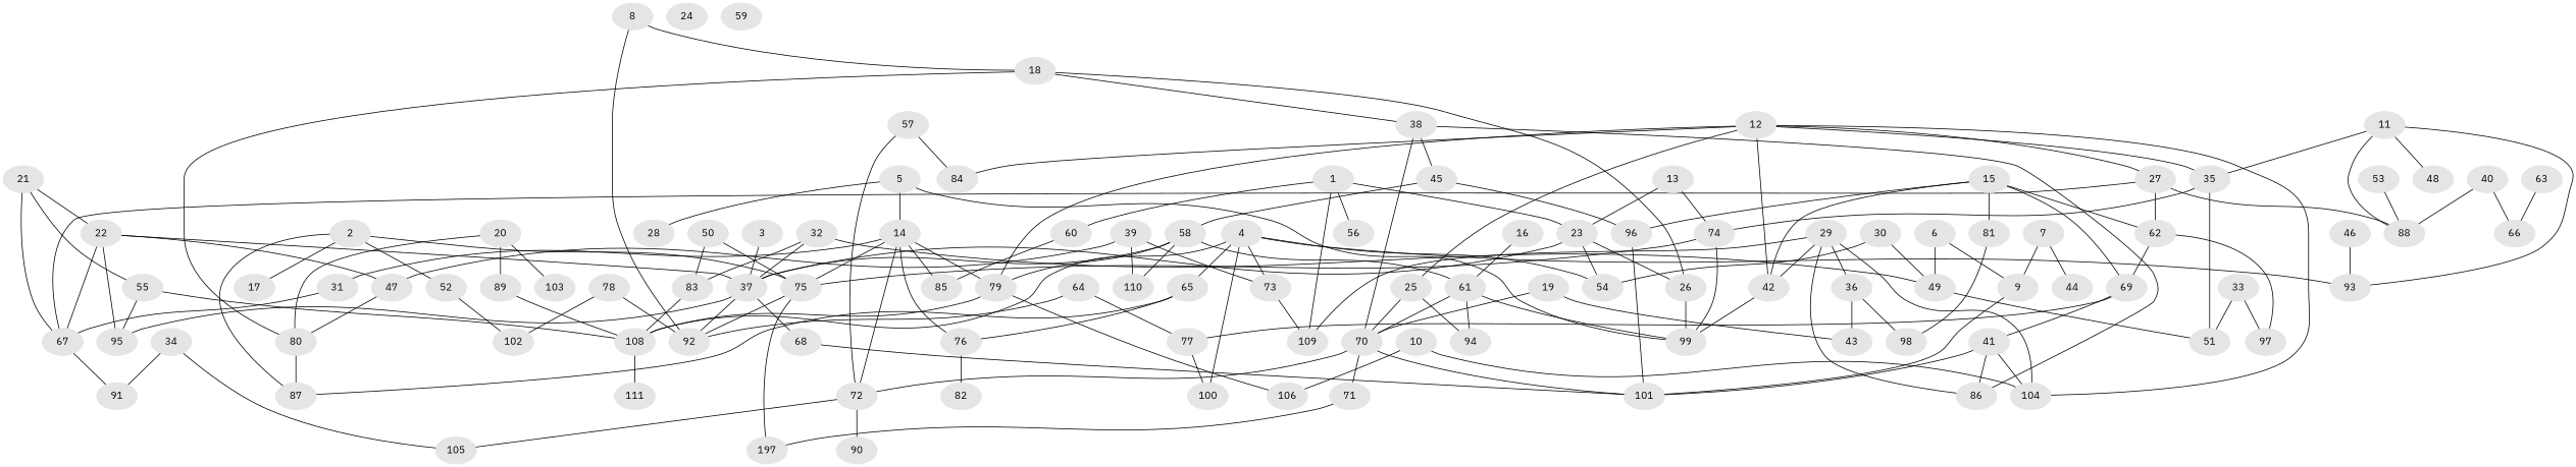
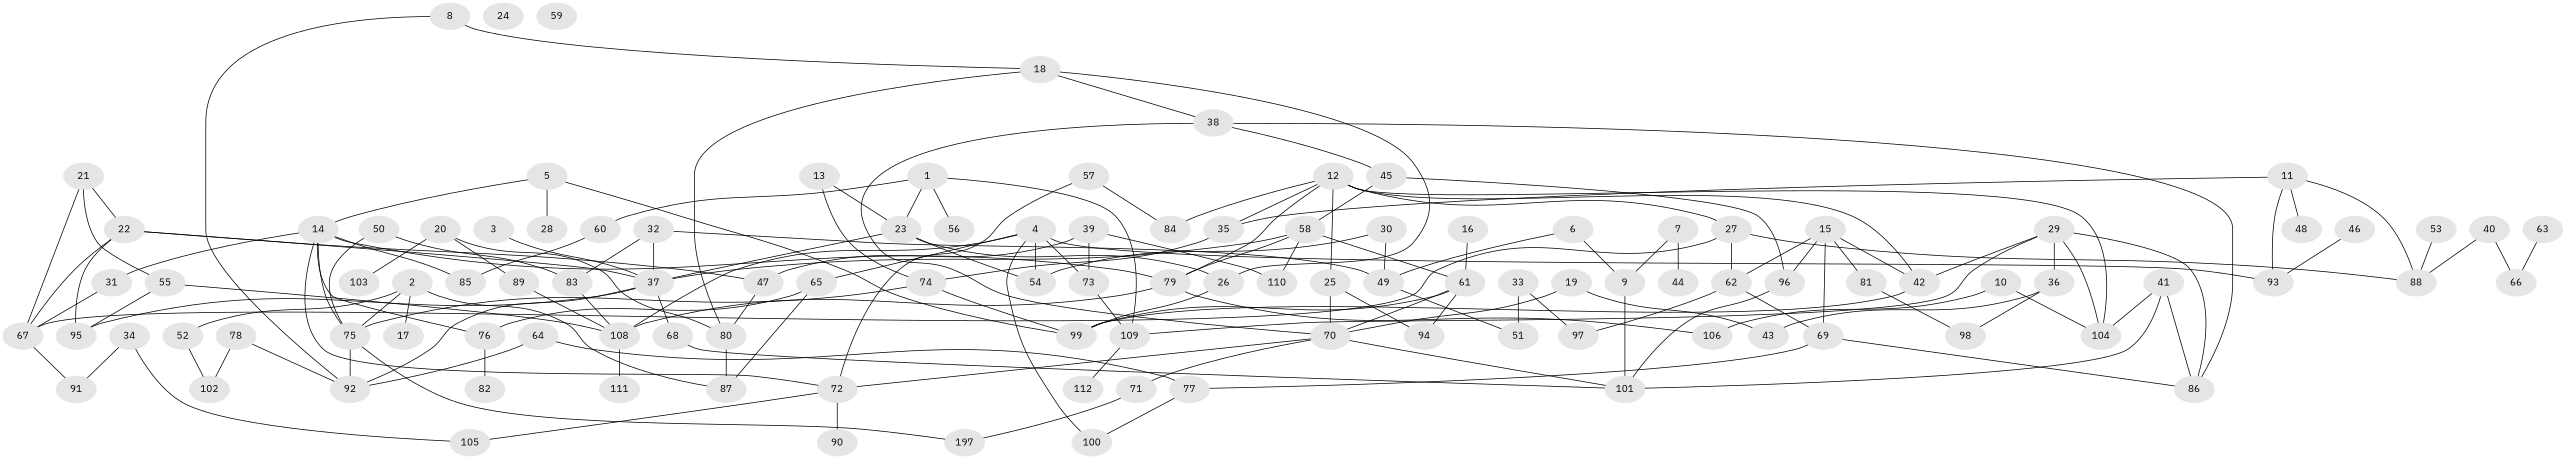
  graph {
    fontname="IBM Plex Sans"
    node [color=gray90 fontname="IBM Plex Sans" style=filled]
    edge [fontname="IBM Plex Sans"]
    1
    23
    56
    60
    109
    37
    54
    26
    85
+   112
    2
    17
    52
    75
    87
    102
    92
    n18 [label=197]
    3
    95
    68
    4
    65
    73
    93
    100
    108
    76
    111
    5
    14
    28
    99
    79
    31
    72
    6
    9
    49
    101
    51
    7
    44
    8
    18
    38
    80
    10
    104
    106
    11
    35
    48
    88
    74
    12
    25
    27
    42
    84
    70
    94
    62
    67
    13
    105
    90
    82
    15
    69
    81
    96
    97
    86
    77
    98
    16
    61
    45
    19
    43
    71
    20
    89
    103
    21
    22
    55
    47
    91
    24
    29
    36
    30
    32
    83
    33
    34
    58
    39
    110
    40
    66
    41
    46
    50
    53
    57
    59
    63
    64
    78
    1 -- 23
    1 -- 56
    1 -- 60
    1 -- 109
    23 -- 37
    23 -- 54
    23 -- 26
    60 -- 85
+   109 -- 112
    37 -- 92
    37 -- 95
    37 -- 68
    26 -- 99
    2 -- 17
    2 -- 52
    2 -- 75
    2 -- 87
    52 -- 102
    75 -- 92
    75 -- n18
    3 -- 37
    68 -- 101
    4 -- 54
    4 -- 65
    4 -- 73
    4 -- 93
    4 -- 100
    4 -- 108
    65 -- 87
    65 -- 76
    73 -- 109
    108 -- 111
    76 -- 82
    5 -- 14
    5 -- 28
    5 -- 99
    14 -- 85
    14 -- 75
    14 -- 76
    14 -- 79
    14 -- 31
    14 -- 72
    79 -- 108
    79 -- 106
    31 -- 67
    72 -- 105
    72 -- 90
    6 -- 9
    6 -- 49
    9 -- 101
    49 -- 51
    7 -- 9
    7 -- 44
    8 -- 92
    8 -- 18
    18 -- 26
    18 -- 38
    18 -- 80
    38 -- 70
    38 -- 86
    38 -- 45
    80 -- 87
    10 -- 104
    10 -- 106
    11 -- 93
    11 -- 35
    11 -- 48
    11 -- 88
-   35 -- 51
    35 -- 74
    74 -- 75
    74 -- 99
    12 -- 79
    12 -- 104
    12 -- 35
    12 -- 25
    12 -- 27
    12 -- 42
    12 -- 84
    25 -- 70
    25 -- 94
    27 -- 88
    27 -- 62
    27 -- 67
    42 -- 99
    70 -- 72
    70 -- 101
    70 -- 71
    62 -- 69
    62 -- 97
    67 -- 91
    13 -- 23
    13 -- 74
    15 -- 42
    15 -- 62
    15 -- 69
    15 -- 81
    15 -- 96
-   69 -- 41
+   69 -- 86
    69 -- 77
    81 -- 98
    96 -- 101
    77 -- 100
    16 -- 61
    61 -- 99
    61 -- 70
    61 -- 94
    45 -- 96
    45 -- 58
    19 -- 70
    19 -- 43
    71 -- n18
    20 -- 80
    20 -- 89
    20 -- 103
    89 -- 108
    21 -- 67
    21 -- 22
    21 -- 55
    22 -- 37
    22 -- 95
    22 -- 67
    22 -- 47
    55 -- 95
    55 -- 108
    47 -- 80
    29 -- 109
    29 -- 104
    29 -- 42
    29 -- 86
    29 -- 36
    36 -- 98
    36 -- 43
    30 -- 54
    30 -- 49
    32 -- 37
    32 -- 49
    32 -- 83
    83 -- 108
    33 -- 51
    33 -- 97
    34 -- 105
    34 -- 91
    58 -- 37
    58 -- 79
    58 -- 61
    58 -- 110
    39 -- 73
    39 -- 47
    39 -- 110
    40 -- 88
    40 -- 66
    41 -- 101
    41 -- 104
    41 -- 86
    46 -- 93
    50 -- 75
    50 -- 83
    53 -- 88
    57 -- 72
    57 -- 84
    63 -- 66
    64 -- 92
    64 -- 77
    78 -- 102
    78 -- 92
  }
